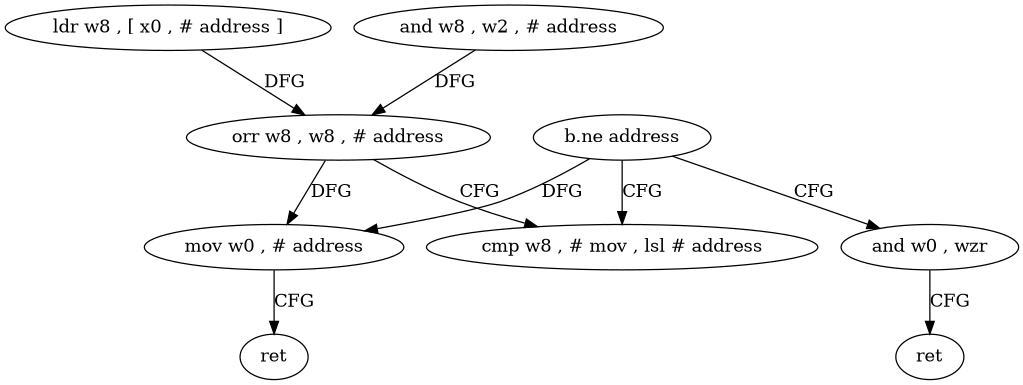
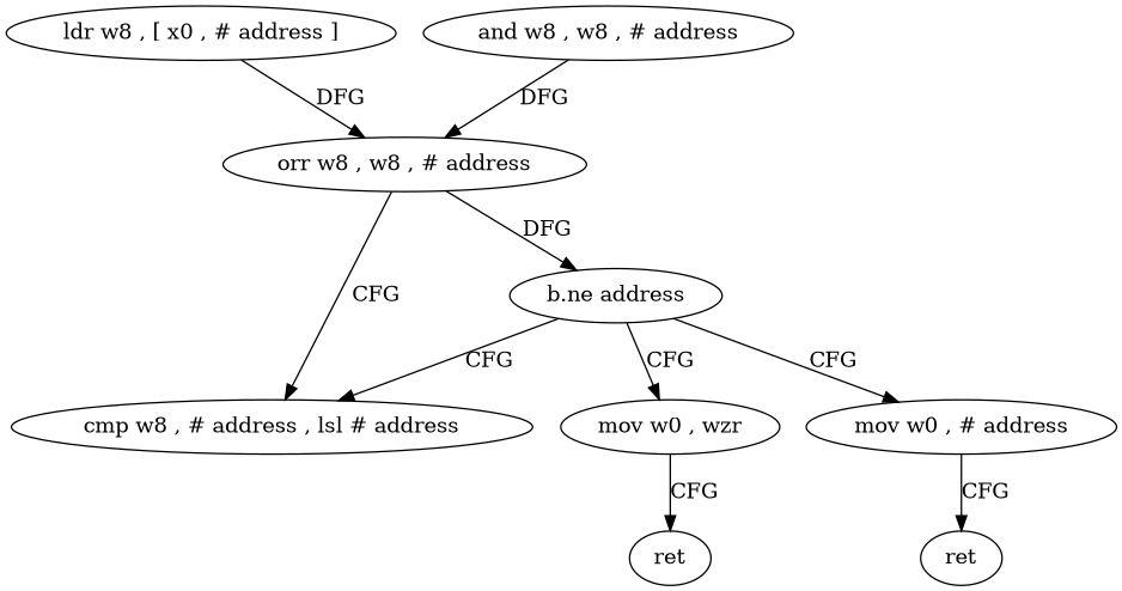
  digraph {
    n1 [label="ldr w8 , [ x0 , # address ]"]
    n2 [label="orr w8 , w8 , # address"]
-   n3 [label="and w8 , w2 , # address"]
-   n4 [label="cmp w8 , # mov , lsl # address"]
+   n3 [label="and w8 , w8 , # address"]
+   n4 [label="cmp w8 , # address , lsl # address"]
    n5 [label="b.ne address"]
-   n6 [label="and w0 , wzr"]
+   n6 [label="mov w0 , wzr"]
    n7 [label="mov w0 , # address"]
    n8 [label=ret]
    n9 [label=ret]
    n1 -> n2 [label=DFG]
    n2 -> n4 [label=CFG]
-   n2 -> n7 [label=DFG]
+   n2 -> n5 [label=DFG]
    n3 -> n2 [label=DFG]
    n5 -> n4 [label=CFG]
    n5 -> n6 [label=CFG]
-   n5 -> n7 [label=DFG]
+   n5 -> n7 [label=CFG]
    n6 -> n8 [label=CFG]
    n7 -> n9 [label=CFG]
  }
